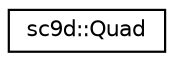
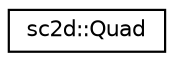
  digraph {
    rankdir=LR
-   n1 [color=black fillcolor=white fontname=Helvetica fontsize=10 height=0.2 label="sc9d::Quad" shape=record style=filled width=0.4]
+   n1 [color=black fillcolor=white fontname=Helvetica fontsize=10 height=0.2 label="sc2d::Quad" shape=record style=filled width=0.4]
  }
